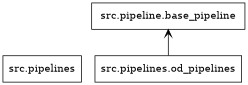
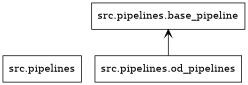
  digraph {
    rankdir=BT
    node [color=black shape=box style=solid]
    n1 [label="src.pipelines"]
-   n2 [label="src.pipeline.base_pipeline"]
+   n2 [label="src.pipelines.base_pipeline"]
    n3 [label="src.pipelines.od_pipelines"]
    n3 -> n2 [arrowhead=vee arrowtail=none]
  }
